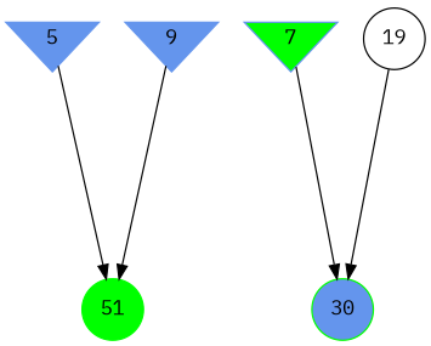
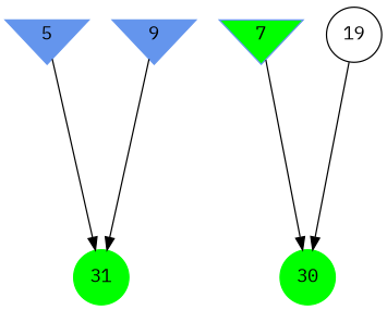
  digraph {
    fontname="IBM Plex Mono"
    ranksep=2.0
    node [color=cornflowerblue fontname="IBM Plex Mono" shape=invtriangle style=filled]
    edge [fontname="IBM Plex Mono"]
    5
    7 [fillcolor=green]
    9
    n4 [color=black label=19 shape=circle style=""]
-   30 [color=green shape=circle fillcolor=cornflowerblue]
-   31 [color=green shape=circle label=51]
+   30 [color=green shape=circle]
+   31 [color=green shape=circle]
    subgraph sub_1 {
      rank=same
      5
      7
      9
    }
    subgraph sub_2 {
      rank=same
      n4
    }
    subgraph sub_3 {
      rank=same
      30
      31
    }
    5 -> 31
    7 -> 30
    9 -> 31
    n4 -> 30
  }
